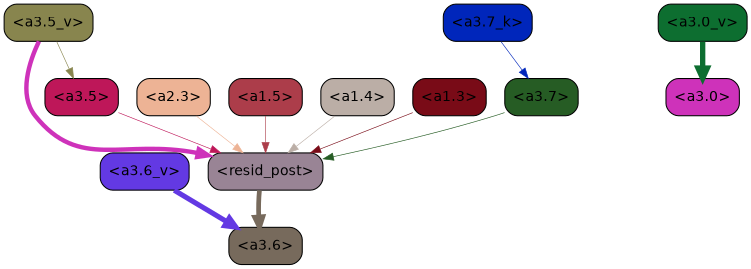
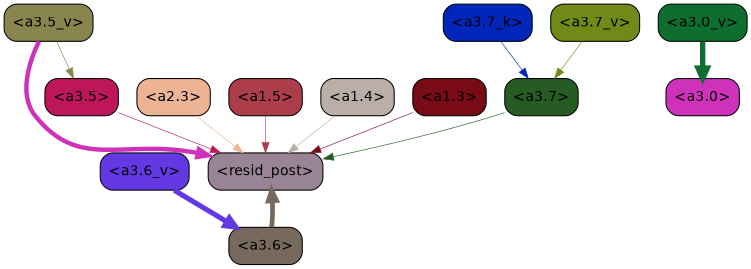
  strict digraph {
    splines=true
    node [color=black fontname=Helvetica shape=box style="filled, rounded"]
    edge [penwidth=0.6]
    "<a3.7>" [fillcolor="#265c24"]
    "<resid_post>" [fillcolor="#998495"]
    "<a3.6>" [fillcolor="#776a5c"]
    "<a3.5>" [fillcolor="#be1759"]
    "<a3.0>" [fillcolor="#ce32ba"]
    "<a2.3>" [fillcolor="#edb395"]
    "<a1.5>" [fillcolor="#ac3d4a"]
    "<a1.4>" [fillcolor="#bbaea6"]
    "<a1.3>" [fillcolor="#790b17"]
    "<a3.7_k>" [fillcolor="#0026bb"]
+   "<a3.7_v>" [fillcolor="#708917"]
    "<a3.6_v>" [fillcolor="#6339e3"]
    "<a3.5_v>" [fillcolor="#88854e"]
    "<a3.0_v>" [fillcolor="#0d6e30"]
    "<a3.7>" -> "<resid_post>" [color="#265c24" penwidth=0.6239100098609924]
-   "<resid_post>" -> "<a3.6>" [color="#776a5c" penwidth=4.569062113761902]
+   "<a3.6>" -> "<resid_post>" [color="#776a5c" penwidth=4.569062113761902]
    "<a3.5>" -> "<resid_post>" [color="#be1759"]
    "<a2.3>" -> "<resid_post>" [color="#edb395"]
    "<a1.5>" -> "<resid_post>" [color="#ac3d4a"]
    "<a1.4>" -> "<resid_post>" [color="#bbaea6"]
    "<a1.3>" -> "<resid_post>" [color="#790b17"]
    "<a3.7_k>" -> "<a3.7>" [color="#0026bb"]
+   "<a3.7_v>" -> "<a3.7>" [color="#708917"]
    "<a3.6_v>" -> "<a3.6>" [color="#6339e3" penwidth=4.972373723983765]
    "<a3.5_v>" -> "<resid_post>" [color="#ce32ba" penwidth=4.283544182777405]
    "<a3.5_v>" -> "<a3.5>" [color="#88854e"]
    "<a3.0_v>" -> "<a3.0>" [color="#0d6e30" penwidth=5.1638524532318115]
  }
